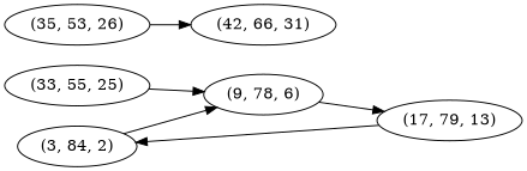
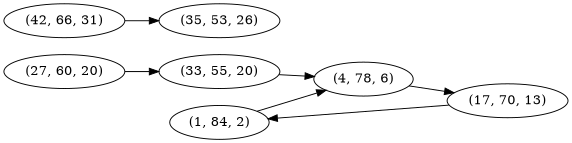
  digraph {
    rankdir=LR
-   "(3, 84, 2)"
-   "(9, 78, 6)"
-   "(17, 70, 13)" [label="(17, 79, 13)"]
-   "(33, 55, 25)"
+   "(3, 84, 2)" [label="(1, 84, 2)"]
+   "(9, 78, 6)" [label="(4, 78, 6)"]
+   "(17, 70, 13)"
+   "(27, 60, 20)"
+   "(33, 55, 25)" [label="(33, 55, 20)"]
    n6 [label="(42, 66, 31)"]
    "(35, 53, 26)"
    "(3, 84, 2)" -> "(9, 78, 6)"
    "(9, 78, 6)" -> "(17, 70, 13)"
    "(17, 70, 13)" -> "(3, 84, 2)"
+   "(27, 60, 20)" -> "(33, 55, 25)"
    "(33, 55, 25)" -> "(9, 78, 6)"
-   "(35, 53, 26)" -> n6
+   n6 -> "(35, 53, 26)"
  }
